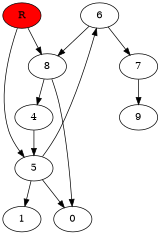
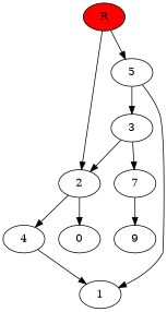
  digraph {
    7
    9
-   3 [label=6]
-   8
+   3
+   8 [label=2]
    4
    n6 [label=0]
    5
    1
    R [fillcolor="#ff0000" style=filled]
    7 -> 9
    3 -> 7
    3 -> 8
    8 -> 4
    8 -> n6
-   4 -> 5
+   4 -> 1
    5 -> 3
-   5 -> n6
    5 -> 1
    R -> 8
    R -> 5
  }
